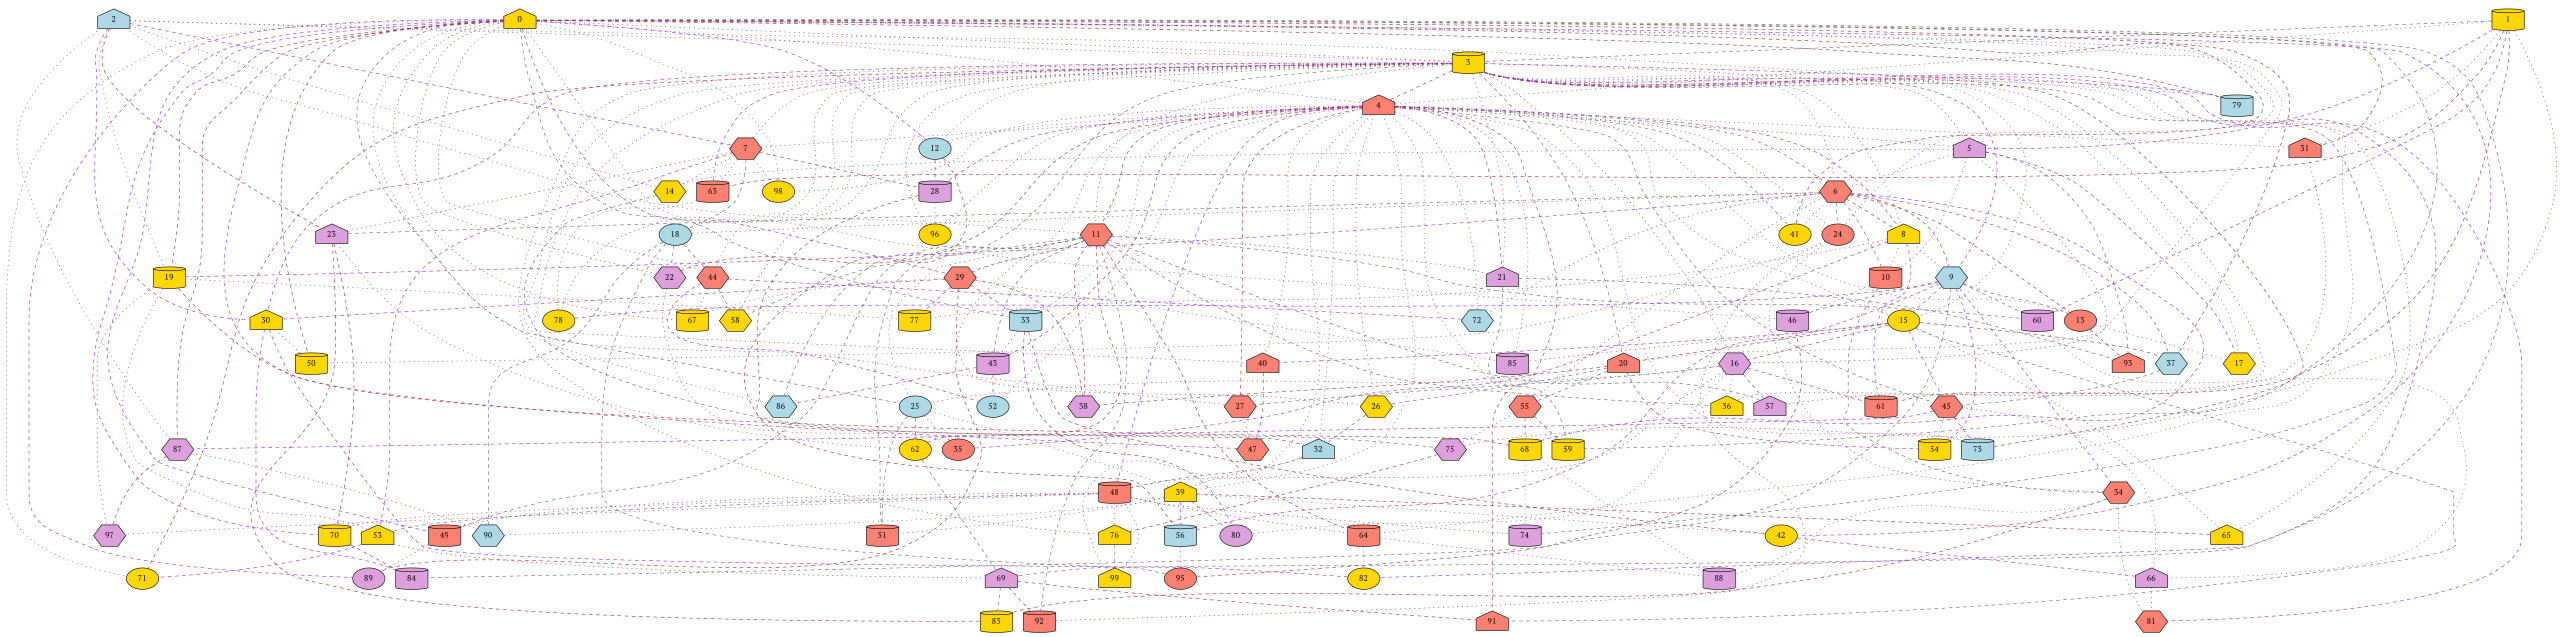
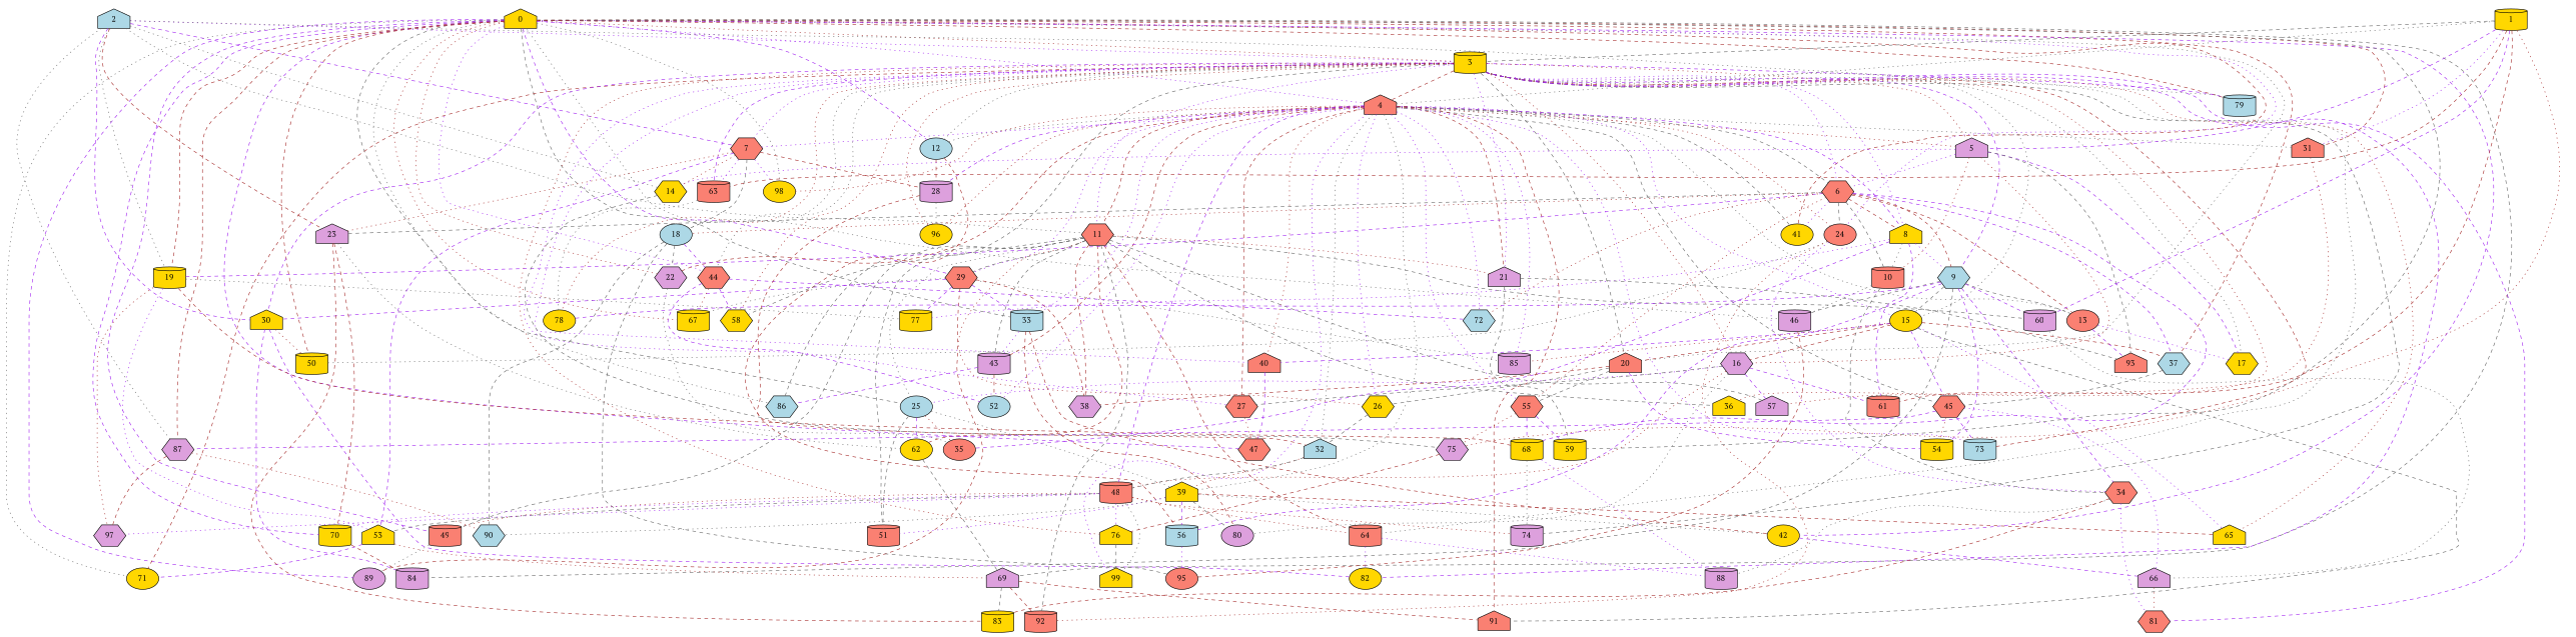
  strict graph {
    fontname="PT Serif"
    node [fillcolor=gold fontname="PT Serif" shape=cylinder style=filled]
    edge [color=purple fontname="PT Serif" is_available=True prob=1.0 style=dashed]
    0 [shape=house]
    3
    4 [fillcolor=salmon shape=house]
    12 [fillcolor=lightblue shape=ellipse]
    19
    20 [fillcolor=salmon shape=house]
    22 [fillcolor=plum shape=hexagon]
    24 [fillcolor=salmon shape=ellipse]
    25 [fillcolor=lightblue shape=ellipse]
    29 [fillcolor=salmon shape=hexagon]
    31 [fillcolor=salmon shape=house]
    33 [fillcolor=lightblue]
    37 [fillcolor=lightblue shape=hexagon]
    41 [shape=ellipse]
    42 [shape=ellipse]
    44 [fillcolor=salmon shape=hexagon]
    46 [fillcolor=plum]
    47 [fillcolor=salmon shape=hexagon]
    49 [fillcolor=salmon]
    50
    59
    67
    69 [fillcolor=plum shape=house]
    70
    71 [shape=ellipse]
    79 [fillcolor=lightblue]
    86 [fillcolor=lightblue shape=hexagon]
    87 [fillcolor=plum shape=hexagon]
    89 [fillcolor=plum shape=ellipse]
    98 [shape=ellipse]
    5 [fillcolor=plum shape=house]
    63 [fillcolor=salmon]
    7 [fillcolor=salmon shape=hexagon]
    11 [fillcolor=salmon shape=hexagon]
    30 [shape=house]
    6 [fillcolor=salmon shape=hexagon]
    8 [shape=house]
    9 [fillcolor=lightblue shape=hexagon]
    15 [shape=ellipse]
    16 [fillcolor=plum shape=hexagon]
    17 [shape=hexagon]
    18 [fillcolor=lightblue shape=ellipse]
    21 [fillcolor=plum shape=house]
    27 [fillcolor=salmon shape=hexagon]
    36 [shape=house]
    40 [fillcolor=salmon shape=house]
    58 [shape=hexagon]
    64 [fillcolor=salmon]
    65 [shape=house]
    73 [fillcolor=lightblue]
    74 [fillcolor=plum]
    76 [shape=house]
    78 [shape=ellipse]
    81 [fillcolor=salmon shape=hexagon]
    82 [shape=ellipse]
    96 [shape=ellipse]
    13 [fillcolor=salmon shape=ellipse]
    26 [shape=hexagon]
    28 [fillcolor=plum]
    32 [fillcolor=lightblue shape=house]
    39 [shape=house]
    43 [fillcolor=plum]
    45 [fillcolor=salmon shape=hexagon]
    48 [fillcolor=salmon]
    52 [fillcolor=lightblue shape=ellipse]
    55 [fillcolor=salmon shape=hexagon]
    72 [fillcolor=lightblue shape=hexagon]
    85 [fillcolor=plum]
    91 [fillcolor=salmon shape=house]
    99 [shape=house]
    56 [fillcolor=lightblue]
    68
    53 [shape=house]
    77
    97 [fillcolor=plum shape=hexagon]
    54
    38 [fillcolor=plum shape=hexagon]
    35 [fillcolor=salmon shape=ellipse]
    34 [fillcolor=salmon shape=hexagon]
    92 [fillcolor=salmon]
    51 [fillcolor=salmon]
    62 [shape=ellipse]
    57 [fillcolor=plum shape=house]
    80 [fillcolor=plum shape=ellipse]
    66 [fillcolor=plum shape=house]
    95 [fillcolor=salmon shape=ellipse]
    83
    84 [fillcolor=plum]
    90 [fillcolor=lightblue shape=hexagon]
    1
    60 [fillcolor=plum]
    61 [fillcolor=salmon]
    75 [fillcolor=plum shape=hexagon]
    14 [shape=hexagon]
    10 [fillcolor=salmon]
    93 [fillcolor=salmon shape=house]
    2 [fillcolor=lightblue shape=house]
    23 [fillcolor=plum shape=house]
    88 [fillcolor=plum]
    0 -- 3 [color=brown prob=0.482461386328 style=dotted]
    0 -- 4 [prob=0.99236429935 style=dotted]
    0 -- 12 [prob=0.0980411470556]
    0 -- 19 [color=brown prob=0.867066905224]
    0 -- 20 [color=gray40 prob=0.135573421336 style=dotted]
    0 -- 22 [color=brown prob=0.408757214279 style=dotted]
    0 -- 24 [prob=0.646224812498 style=dotted]
    0 -- 25 [color=gray40 prob=0.560953546912]
    0 -- 29 [prob=0.666304951221]
    0 -- 31 [color=brown prob=0.780329487271]
    0 -- 33 [color=gray40 prob=0.671308398682]
    0 -- 37 [color=brown prob=0.0287378302571]
    0 -- 41 [color=brown prob=0.329662709213]
    0 -- 42 [prob=0.453558667]
    0 -- 44 [prob=0.913602502129 style=dotted]
    0 -- 46 [color=gray40 prob=0.850986398783 style=dotted]
    0 -- 47 [prob=0.617042700267]
    0 -- 49
    0 -- 50 [color=brown prob=0.389827183249]
    0 -- 59 [color=gray40 prob=0.277604255015]
    0 -- 67 [color=brown style=dotted]
    0 -- 69 [color=gray40 prob=0.415931861317]
    0 -- 70 [prob=0.18324069151]
    0 -- 71 [color=gray40 style=dotted]
    0 -- 79 [color=brown prob=0.676096673497]
    0 -- 86 [color=gray40 prob=0.16305272917 style=dotted]
    0 -- 87 [color=brown prob=0.0939827776508]
    0 -- 89 [prob=0.452241959681]
    0 -- 98 [color=gray40 prob=0.158216595083 style=dotted]
    3 -- 4 [color=brown prob=0.391797451622]
    3 -- 12 [color=gray40 style=dotted]
    3 -- 20 [color=gray40 prob=0.98908058355]
    3 -- 44 [color=gray40 prob=0.081294972089 style=dotted]
    3 -- 71 [color=brown prob=0.870381723473]
    3 -- 79 [prob=0.772320936406]
    3 -- 86 [color=gray40 prob=0.955118525363]
    3 -- 5 [color=brown prob=0.514040972407 style=dotted]
    3 -- 63 [prob=0.602281442525]
    3 -- 7 [prob=0.961112816859 style=dotted]
    3 -- 11 [prob=0.0957278311722 style=dotted]
    3 -- 30 [prob=0.654726106425]
    3 -- 6 [prob=0.634834449524 style=dotted]
    3 -- 8 [prob=0.484735231001 style=dotted]
    3 -- 9 [prob=0.243456229499]
    3 -- 15 [color=gray40 prob=0.621497505391 style=dotted]
    3 -- 16 [color=brown prob=0.793388234401 style=dotted]
    3 -- 17 [color=gray40 style=dotted]
    3 -- 18 [color=gray40 style=dotted]
    3 -- 21 [prob=0.603583455419 style=dotted]
    3 -- 27 [prob=0.974757745579 style=dotted]
    3 -- 36 [color=brown style=dotted]
    3 -- 40 [prob=0.883191746816 style=dotted]
    3 -- 58 [color=brown prob=0.418163581927 style=dotted]
    3 -- 64 [color=gray40 prob=0.660886071557 style=dotted]
    3 -- 65 [color=brown prob=0.629958668836 style=dotted]
    3 -- 73 [color=brown prob=0.0468385731353]
    3 -- 74 [color=gray40 prob=0.816849343188]
    3 -- 76 [color=brown prob=0.000926489833695 style=dotted]
    3 -- 78 [color=brown prob=0.955131904524 style=dotted]
    3 -- 81 [prob=0.600866237594]
    3 -- 82 [prob=0.876978574595]
    3 -- 96 [color=brown prob=0.0312279703325 style=dotted]
    4 -- 12 [color=gray40 prob=0.409473619994 style=dotted]
    4 -- 22 [color=brown prob=0.4771949262]
    4 -- 24 [color=brown prob=0.00412258526528 style=dotted]
    4 -- 29 [prob=0.360584637132 style=dotted]
    4 -- 31 [color=gray40 prob=0.959924779907 style=dotted]
    4 -- 33 [prob=0.99781421812 style=dotted]
    4 -- 41 [color=gray40 prob=0.469803052008]
    4 -- 98 [color=brown prob=0.366235473277 style=dotted]
    4 -- 5 [color=brown prob=0.979054535415 style=dotted]
    4 -- 7 [prob=0.515869044406 style=dotted]
    4 -- 11 [color=brown prob=0.87082643669]
    4 -- 6 [color=gray40]
    4 -- 8 [prob=0.526514424474]
    4 -- 15 [prob=0.212131948159 style=dotted]
    4 -- 21 [color=brown]
    4 -- 27 [color=brown prob=0.534438350631]
    4 -- 40 [color=brown style=dotted]
    4 -- 73 [prob=0.452018067561 style=dotted]
    4 -- 96 [color=brown prob=0.700145636806 style=dotted]
    4 -- 13 [color=gray40 prob=0.379457077252 style=dotted]
    4 -- 26 [style=dotted]
    4 -- 28
    4 -- 32 [color=gray40 prob=0.847922914525 style=dotted]
    4 -- 39 [color=gray40 prob=0.0246535395626 style=dotted]
    4 -- 43 [color=brown prob=0.372438841161]
    4 -- 45 [color=gray40 prob=0.598915067885]
    4 -- 48 [prob=0.323457305864]
    4 -- 52 [prob=0.280212590887 style=dotted]
    4 -- 55 [prob=0.499298306125 style=dotted]
    4 -- 72 [style=dotted]
    4 -- 85 [style=dotted]
    4 -- 91 [color=brown prob=0.488668674689]
    4 -- 99 [style=dotted]
    12 -- 28 [color=brown]
    12 -- 56 [color=brown prob=0.0431669128356]
    19 -- 68 [color=brown]
    19 -- 53 [prob=0.866491373056 style=dotted]
    19 -- 77 [color=gray40 prob=0.773688069618 style=dotted]
    19 -- 97 [color=brown prob=0.358055378482 style=dotted]
    20 -- 26 [color=gray40 prob=0.945278128266]
    20 -- 55 [color=gray40 prob=0.0836916758392]
    20 -- 54 [prob=0.751167619043]
    20 -- 38 [color=brown prob=0.722298699807]
    22 -- 35 [color=gray40 prob=0.739948946911 style=dotted]
    24 -- 50 [color=gray40 prob=0.104189040061 style=dotted]
    24 -- 34 [prob=0.334913104879 style=dotted]
    24 -- 92 [color=brown prob=0.263149156312 style=dotted]
    25 -- 39 [color=gray40 prob=0.432092529287 style=dotted]
    25 -- 35 [color=brown prob=0.973541097587 style=dotted]
    25 -- 51 [color=gray40 prob=0.963161998043]
    25 -- 62
    29 -- 33 [prob=0.274510045211]
    29 -- 67 [color=gray40 prob=0.429861485461 style=dotted]
    29 -- 89 [color=brown prob=0.225442621287]
    29 -- 30 [prob=0.299571287931]
    29 -- 85 [color=gray40 prob=0.220827348046 style=dotted]
    29 -- 77 [prob=0.80798812755]
    29 -- 38 [color=brown prob=0.963034633372]
    31 -- 57 [color=brown prob=0.608594833336 style=dotted]
    33 -- 42 [color=brown prob=0.655351231563]
    33 -- 43 [prob=0.989354384534 style=dotted]
    33 -- 80 [color=brown prob=0.158189351236]
    37 -- 45 [color=gray40 prob=0.0532549258781]
    42 -- 66 [prob=0.834607516008]
    44 -- 67 [color=brown prob=0.0401221524512 style=dotted]
    44 -- 58 [prob=0.624517043016]
    44 -- 52 [prob=0.418855007211]
    44 -- 72 [prob=0.832415634093]
    46 -- 95 [color=brown prob=0.653874464889]
    49 -- 89 [color=gray40 prob=0.696413706422 style=dotted]
    69 -- 91 [color=brown prob=0.280915664764]
    69 -- 92 [color=brown prob=0.537067386868]
    69 -- 83 [color=gray40 prob=0.737406363263]
    70 -- 84 [color=brown prob=0.538900535769]
    87 -- 97 [color=brown]
    87 -- 90 [color=brown prob=0.475577499141 style=dotted]
    5 -- 6 [prob=0.14309388735 style=dotted]
    5 -- 16 [color=brown prob=0.419883857877 style=dotted]
    5 -- 17 [prob=0.164792924904]
    5 -- 14 [prob=0.0774859496122 style=dotted]
    5 -- 10 [color=brown prob=0.0350887829152 style=dotted]
    5 -- 93 [color=gray40]
    63 -- 78 [color=gray40 style=dotted]
    7 -- 98 [prob=0.767974472377 style=dotted]
    7 -- 63 [prob=0.501489829374 style=dotted]
    7 -- 18 [color=gray40 prob=0.493168040693]
    7 -- 28 [color=brown]
    7 -- 53 [prob=0.882457216713]
    7 -- 14 [color=brown prob=0.543863330454 style=dotted]
    7 -- 23 [color=brown prob=0.485367033413 style=dotted]
    11 -- 25 [color=gray40 prob=0.581359117999 style=dotted]
    11 -- 29 [color=gray40]
    11 -- 49 [color=gray40 prob=0.0366042753459]
    11 -- 21 [color=brown prob=0.44814025339 style=dotted]
    11 -- 36 [color=gray40]
    11 -- 58 [color=gray40 prob=0.111168392649]
    11 -- 64 [color=brown]
    11 -- 26 [color=brown prob=0.229975719199 style=dotted]
    11 -- 43 [color=gray40 prob=0.462007922054]
    11 -- 38 [color=brown prob=0.850710676286]
    11 -- 92 [color=gray40 prob=0.285869057952]
    11 -- 51 [color=gray40 prob=0.900507550078]
    11 -- 62 [color=brown prob=0.16814416024]
    11 -- 57 [color=gray40 prob=0.724500027116]
    11 -- 60 [color=gray40]
    30 -- 50 [color=brown prob=0.495686245068 style=dotted]
    30 -- 82 [prob=0.156554300376]
    30 -- 84
    6 -- 19 [prob=0.769060007779]
    6 -- 24 [color=gray40 prob=0.27449860373]
    6 -- 37
    6 -- 41 [style=dotted]
    6 -- 8 [color=brown prob=0.964540988021]
    6 -- 9 [color=brown prob=0.282317231158]
    6 -- 18 [color=brown prob=0.886275366831 style=dotted]
    6 -- 13 [color=brown]
    6 -- 55 [color=brown prob=0.917714421559 style=dotted]
    6 -- 72 [color=brown prob=0.776636973805 style=dotted]
    6 -- 68
    6 -- 10 [color=gray40 prob=0.452314521816]
    6 -- 23 [color=gray40]
    8 -- 9 [prob=0.369450352934 style=dotted]
    8 -- 77 [prob=0.114001818654 style=dotted]
    8 -- 35 [prob=0.785227646914]
    8 -- 61 [prob=0.823998315177]
    8 -- 10 [color=gray40 prob=0.524185462555 style=dotted]
    9 -- 46 [color=gray40 prob=0.698440715018]
    9 -- 15 [color=gray40 prob=0.768566906709]
    9 -- 78 [prob=0.724497576204]
    9 -- 13 [color=gray40 prob=0.850899607665]
    9 -- 56 [prob=0.752052881233]
    9 -- 54 [prob=0.602100441087]
    9 -- 34 [prob=0.699660801337]
    9 -- 84 [color=gray40 prob=0.707085306706]
-   9 -- 60 [color=gray40]
+   9 -- 60
    15 -- 20 [color=brown prob=0.157358636109]
    15 -- 37 [color=brown]
    15 -- 16 [color=brown prob=0.968483325252]
    15 -- 40 [prob=0.351720247173]
    15 -- 65 [prob=0.273754435674 style=dotted]
    15 -- 45
    15 -- 85 [color=brown style=dotted]
    15 -- 91 [color=gray40 prob=0.385988924093]
    16 -- 25 [prob=0.955089652981 style=dotted]
    16 -- 27 [color=gray40]
-   16 -- 36 [prob=0.0786102922343 style=dotted]
    16 -- 48 [color=brown prob=0.864430058159 style=dotted]
    16 -- 57 [prob=0.735519586342]
    16 -- 80 [color=gray40 prob=0.209475360234 style=dotted]
    16 -- 61 [prob=0.750721658948]
    18 -- 22 [color=gray40 prob=0.0279029146243]
    18 -- 44
    18 -- 95 [color=gray40]
    18 -- 90 [color=gray40]
    21 -- 59 [color=gray40 prob=0.443863843169]
    21 -- 93 [color=gray40 prob=0.0656552753496]
    27 -- 47 [color=brown prob=0.0220958669297 style=dotted]
    40 -- 47 [prob=0.322917318856]
    64 -- 82 [prob=0.268120278312 style=dotted]
    64 -- 88 [prob=0.70447474453 style=dotted]
    76 -- 99 [color=gray40 prob=0.28218025843]
    13 -- 17 [style=dotted]
    13 -- 93
    26 -- 32 [color=gray40 prob=0.221928146698]
    28 -- 96 [color=gray40 style=dotted]
    28 -- 32 [color=brown]
    32 -- 39 [color=brown style=dotted]
    32 -- 48 [color=gray40 prob=0.10931381278]
    39 -- 42 [color=gray40 style=dotted]
    39 -- 65 [color=brown]
    39 -- 56
    39 -- 51 [prob=0.658086563968 style=dotted]
    39 -- 80 [color=gray40 prob=0.938499994142]
    39 -- 90 [color=gray40 prob=0.10345651579 style=dotted]
    43 -- 86 [prob=0.436392074847]
    43 -- 52 [color=brown prob=0.837747267423]
    45 -- 87 [prob=0.0441968318761]
    45 -- 73 [prob=0.242989680463]
    45 -- 54 [color=brown prob=0.237102294695 style=dotted]
    45 -- 66 [style=dotted]
    48 -- 49 [color=brown prob=0.0245462262117 style=dotted]
    48 -- 70 [prob=0.706499864 style=dotted]
    48 -- 64 [color=brown prob=0.20863558139 style=dotted]
    48 -- 74 [color=brown style=dotted]
    48 -- 76 [prob=0.549436287695 style=dotted]
    48 -- 99 [color=gray40 prob=0.727532727224 style=dotted]
    48 -- 53 [color=gray40]
    48 -- 97 [prob=0.119177812139 style=dotted]
    55 -- 59
    55 -- 68 [prob=0.899739284504]
    55 -- 75 [color=brown style=dotted]
    56 -- 95 [style=dotted]
    68 -- 74 [color=gray40 prob=0.14760479051 style=dotted]
    68 -- 88 [prob=0.442060831531 style=dotted]
    53 -- 69 [color=brown prob=0.796681981857 style=dotted]
    53 -- 71
    34 -- 81 [style=dotted]
    34 -- 83 [color=brown prob=0.755025811268]
    34 -- 88 [color=gray40 style=dotted]
    62 -- 69 [color=gray40 prob=0.587357284067]
    66 -- 81 [color=brown style=dotted]
    1 -- 3 [color=gray40 prob=0.439018723427]
    1 -- 4 [color=gray40 style=dotted]
    1 -- 31 [prob=0.177352068538 style=dotted]
    1 -- 5 [prob=0.52392511245]
    1 -- 63 [color=brown prob=0.639465852432]
    1 -- 60 [prob=0.744285278276]
    1 -- 61 [color=brown prob=0.605059889941]
    1 -- 75 [color=brown prob=0.158485773437 style=dotted]
    60 -- 66 [color=gray40 style=dotted]
    75 -- 76 [color=brown]
    14 -- 75 [color=gray40 prob=0.718836723621]
    10 -- 46 [color=gray40 style=dotted]
    10 -- 34 [color=gray40 prob=0.0492701368057]
    2 -- 3 [prob=0.394990760654 style=dotted]
    2 -- 19 [color=gray40 prob=0.942989949954 style=dotted]
    2 -- 79 [color=gray40 prob=0.0793683800816 style=dotted]
    2 -- 87 [color=gray40 prob=0.0561593787897 style=dotted]
    2 -- 7
    2 -- 11 [color=gray40 prob=0.832960699014 style=dotted]
    2 -- 30 [prob=0.112169809381]
    2 -- 14 [color=gray40 prob=0.23846940654 style=dotted]
    2 -- 23 [color=brown prob=0.726185937176]
    23 -- 70 [color=brown prob=0.987469242507]
    23 -- 62 [color=gray40 prob=0.855212465713 style=dotted]
    23 -- 83 [color=brown]
  }
